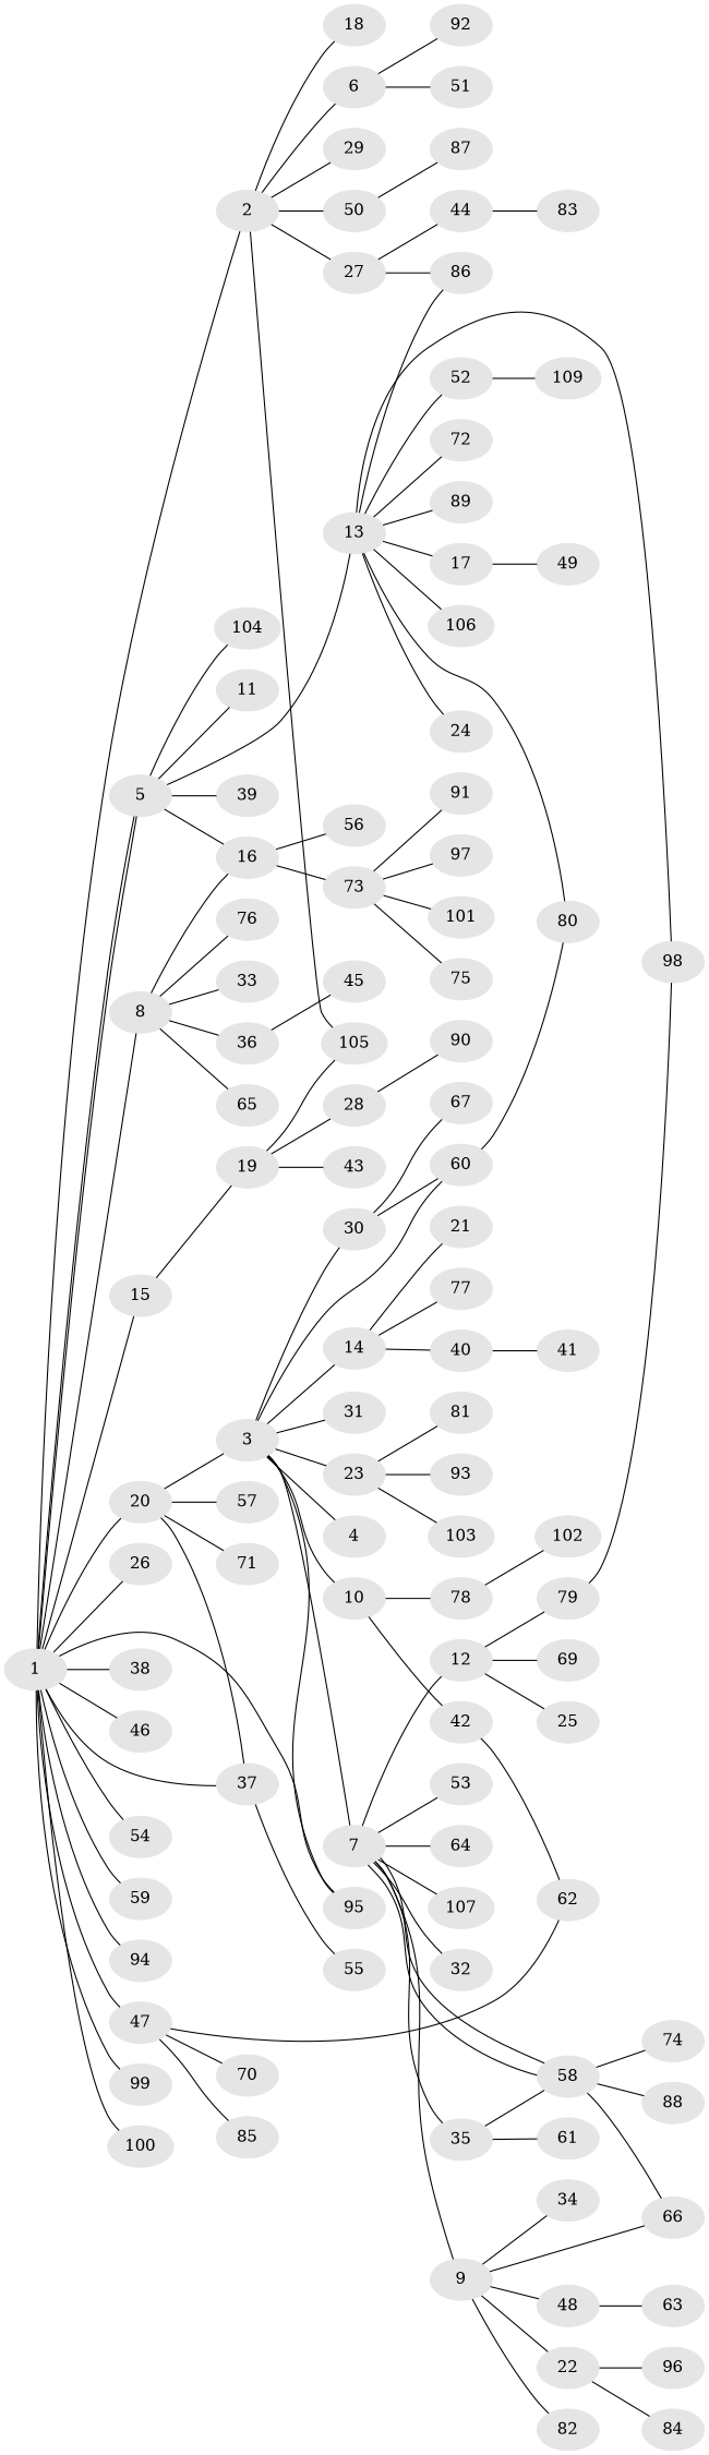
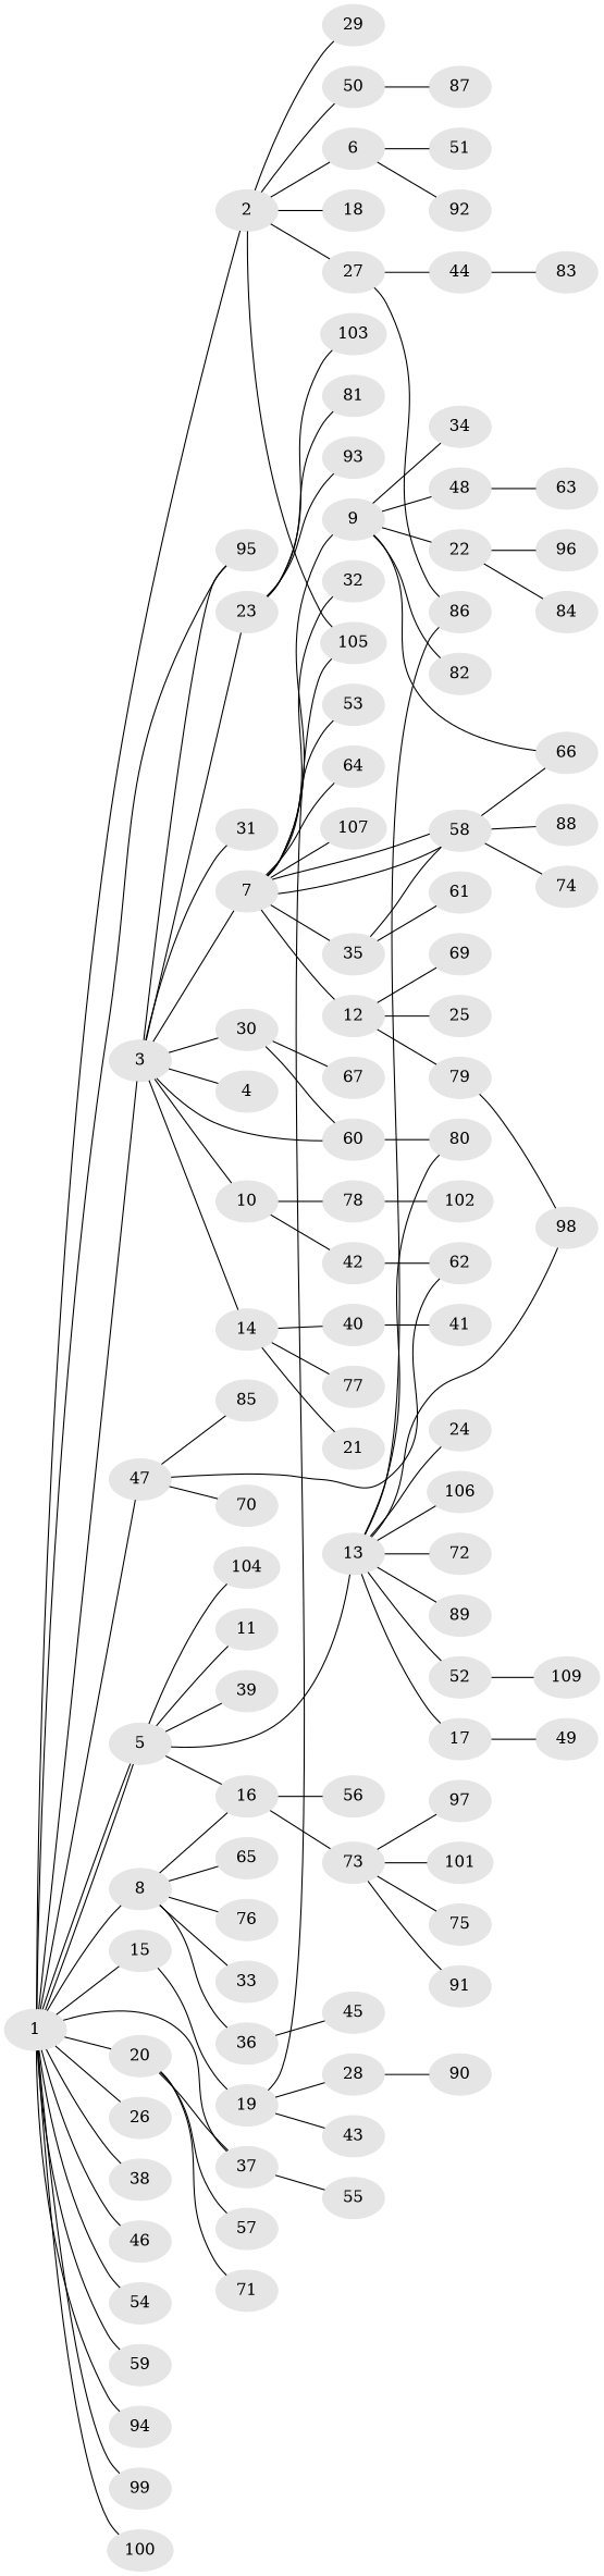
  graph {
    rankdir=LR
    node [color=gray90 style=filled]
    1
    2
    3
    5
    8
    15
    20
    26
    37
    38
    46
    47
    54
    59
    94
    95
    99
    100
    6
    18
    27
    29
    50
    105
    4
    7
    10
    14
    23
    30
    31
    60
    11
    13
    16
    39
    104
    33
    36
    65
    76
    19
    57
    71
    55
    62
    70
    85
    51
    92
    86
    44
    87
    9
    12
    32
    35
    53
    58
    64
    107
    42
    78
    21
    40
    77
    81
    93
    103
    67
    80
    17
    24
    52
    72
    89
    98
    106
    56
    73
    22
    34
    48
    66
    82
    25
    69
    79
    61
    74
    88
    45
    84
    96
    63
    102
    49
    n98 [label=109]
    41
    28
    43
    75
    91
    97
    101
    90
    83
    1 -- 2
-   20 -- 3
+   1 -- 3
    1 -- 5
    1 -- 5
    1 -- 8
    1 -- 15
    1 -- 20
    1 -- 26
    1 -- 37
    1 -- 38
    1 -- 46
    1 -- 47
    1 -- 54
    1 -- 59
    1 -- 94
    1 -- 95
    1 -- 99
    1 -- 100
    2 -- 6
    2 -- 18
    2 -- 27
    2 -- 29
    2 -- 50
    2 -- 105
    3 -- 95
    3 -- 4
    3 -- 7
    3 -- 10
    3 -- 14
    3 -- 23
    3 -- 30
    3 -- 31
    3 -- 60
    5 -- 11
    5 -- 13
    5 -- 16
    5 -- 39
    5 -- 104
    8 -- 16
    8 -- 33
    8 -- 36
    8 -- 65
    8 -- 76
    15 -- 19
    20 -- 37
    20 -- 57
    20 -- 71
    37 -- 55
    47 -- 62
    47 -- 70
    47 -- 85
    6 -- 51
    6 -- 92
    27 -- 86
    27 -- 44
    50 -- 87
    7 -- 9
    7 -- 12
    7 -- 32
    7 -- 35
    7 -- 53
    7 -- 58
    7 -- 58
    7 -- 64
    7 -- 107
    10 -- 42
    10 -- 78
    14 -- 21
    14 -- 40
    14 -- 77
    23 -- 81
    23 -- 93
    23 -- 103
    30 -- 60
    30 -- 67
    60 -- 80
    13 -- 86
    13 -- 80
    13 -- 17
    13 -- 24
    13 -- 52
    13 -- 72
    13 -- 89
    13 -- 98
    13 -- 106
    16 -- 56
    16 -- 73
    36 -- 45
    19 -- 105
    19 -- 28
    19 -- 43
    44 -- 83
    9 -- 22
    9 -- 34
    9 -- 48
    9 -- 66
    9 -- 82
    12 -- 25
    12 -- 69
    12 -- 79
    35 -- 58
    35 -- 61
    58 -- 66
    58 -- 74
    58 -- 88
    42 -- 62
    78 -- 102
    40 -- 41
    17 -- 49
    52 -- n98
    73 -- 75
    73 -- 91
    73 -- 97
    73 -- 101
    22 -- 84
    22 -- 96
    48 -- 63
    79 -- 98
    28 -- 90
  }
